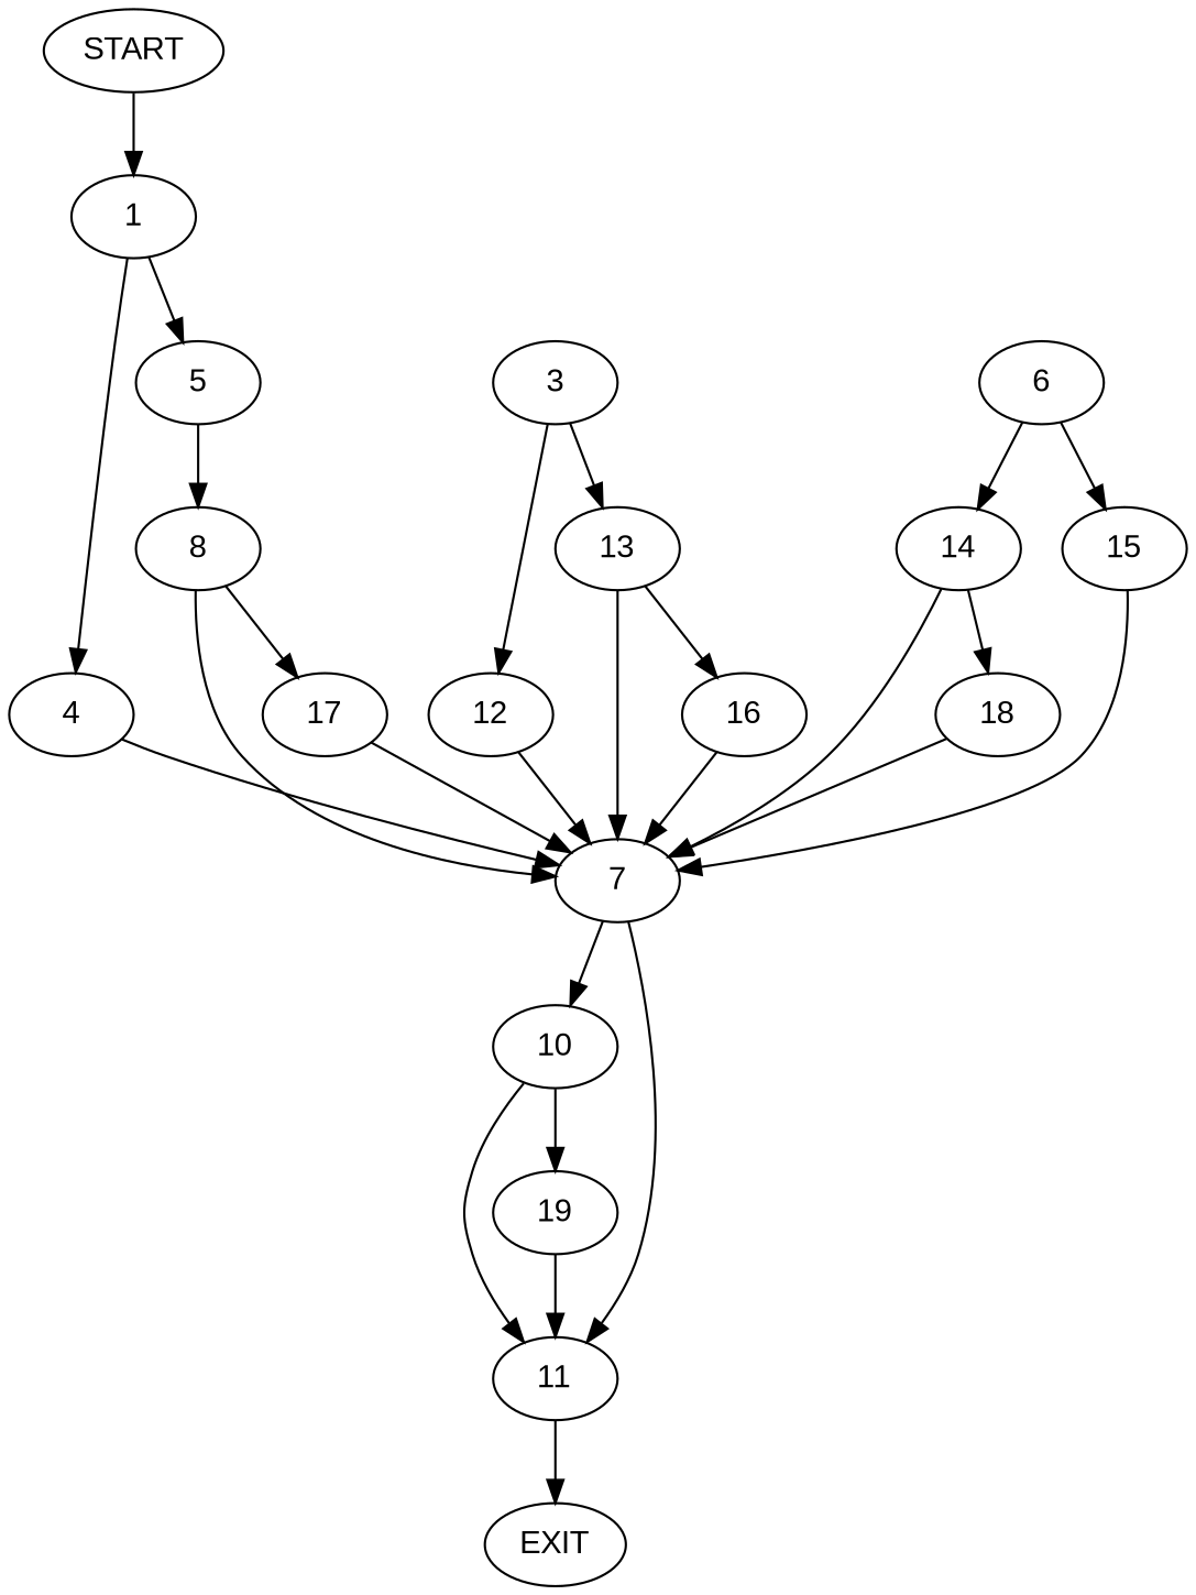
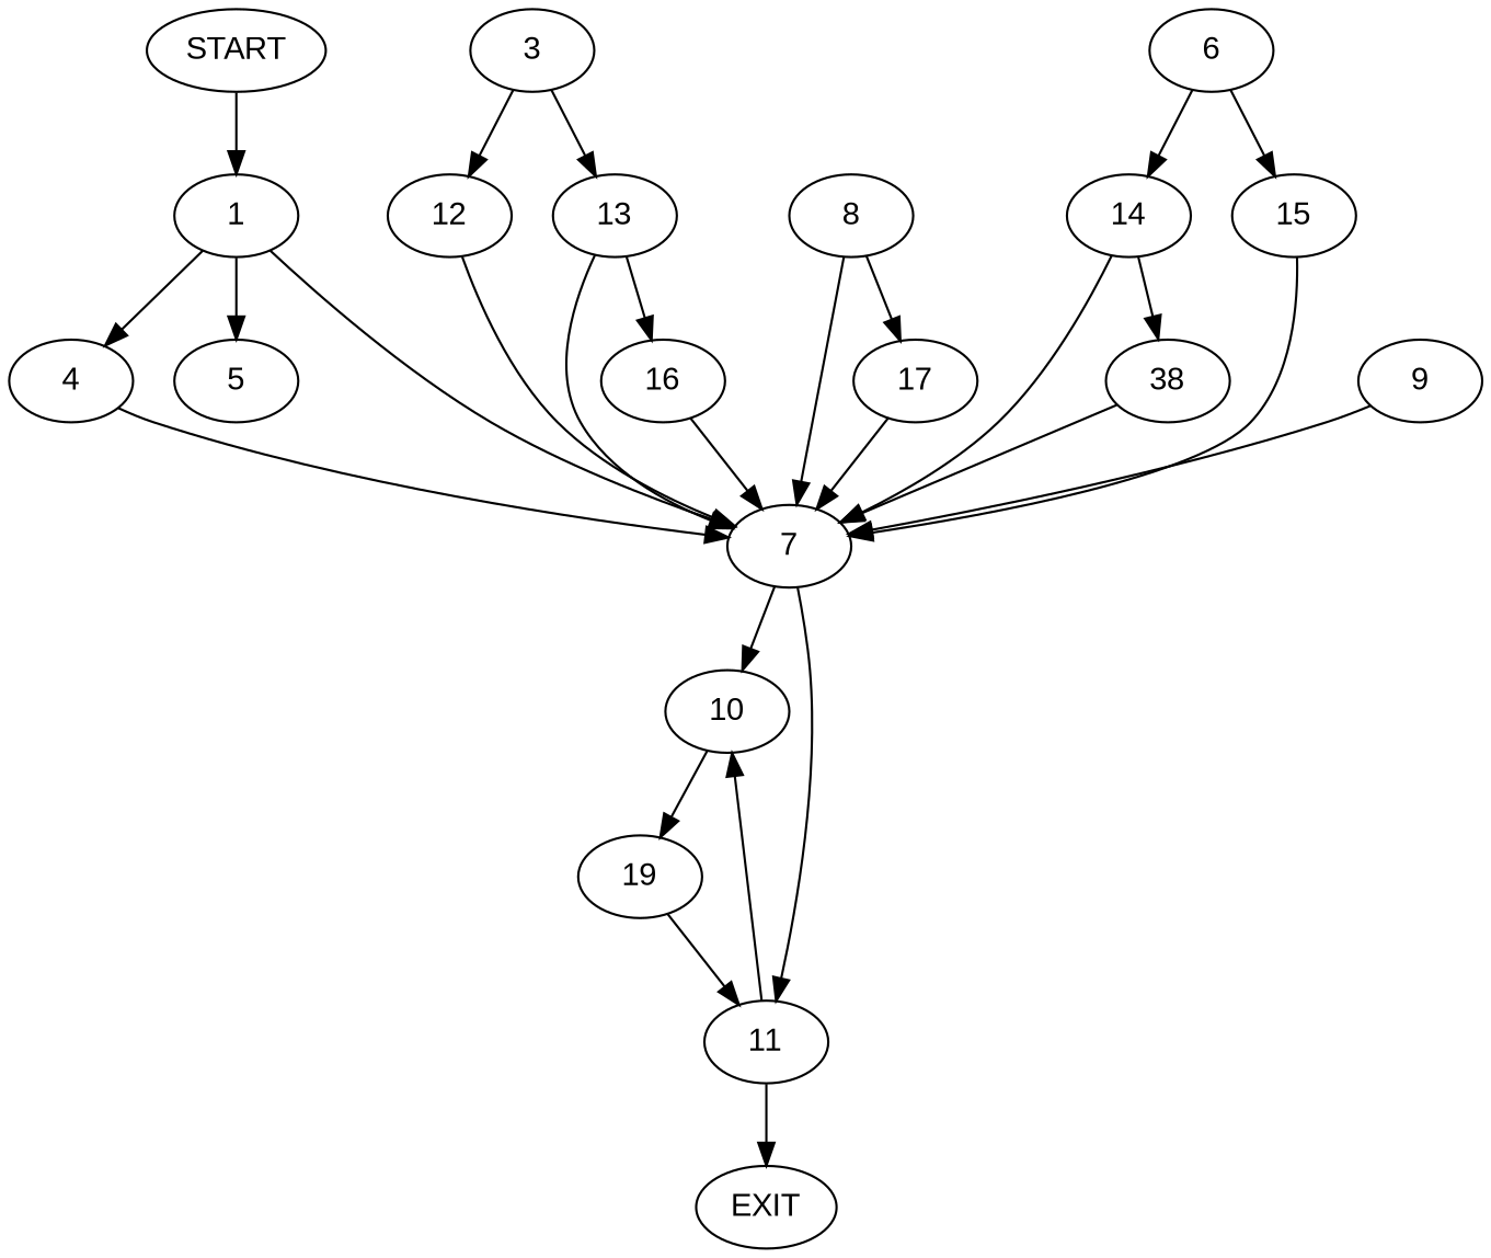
  digraph {
    fontname="Liberation Sans"
    node [fontname="Liberation Sans"]
    edge [fontname="Liberation Sans"]
    n1 [label=START]
    1
    4
    5
    7
    n6 [label=EXIT]
    3
    12
    13
    8
    6
    14
    15
    10
    11
    16
    17
-   18
+   9
+   18 [label=38]
    19
    n1 -> 1
    1 -> 4
    1 -> 5
+   1 -> 7
    4 -> 7
-   5 -> 8
    7 -> 10
    7 -> 11
    3 -> 12
    3 -> 13
    12 -> 7
    13 -> 7
    13 -> 16
    8 -> 7
    8 -> 17
    6 -> 14
    6 -> 15
    14 -> 7
    14 -> 18
    15 -> 7
-   10 -> 11
+   11 -> 10
    10 -> 19
    11 -> n6
    16 -> 7
    17 -> 7
+   9 -> 7
    18 -> 7
    19 -> 11
  }
